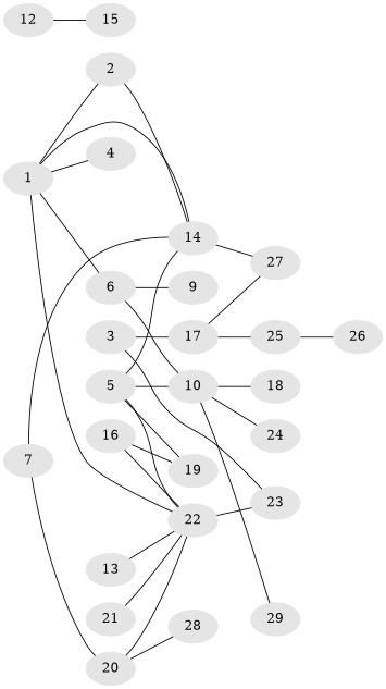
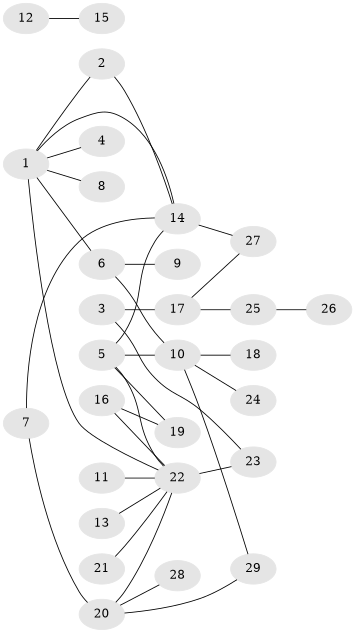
  graph {
    rankdir=LR
    node [color=gray90 style=filled]
    edge [weight=1.0]
    1
    2
    4
    6
+   8
    14
    22
    10
    9
    27
    23
    3
    17
    25
    5
    19
    18
    24
    29
    7
    20
    28
+   11
    12
    15
    13
    16
    26
    21
    1 -- 2
    1 -- 4
    1 -- 6
+   1 -- 8
    1 -- 14
    1 -- 22
    2 -- 14
    6 -- 10
    6 -- 9
    14 -- 27
    22 -- 23
    10 -- 18
    10 -- 24
    10 -- 29
    3 -- 23
    3 -- 17
    17 -- 27
    17 -- 25
    25 -- 26
    5 -- 14
    5 -- 22
    5 -- 10
    5 -- 19
    7 -- 14
    7 -- 20
    20 -- 22 [weight=2.0]
+   20 -- 29
    20 -- 28
+   11 -- 22
    12 -- 15
    13 -- 22
    16 -- 22
    16 -- 19
    21 -- 22
  }
